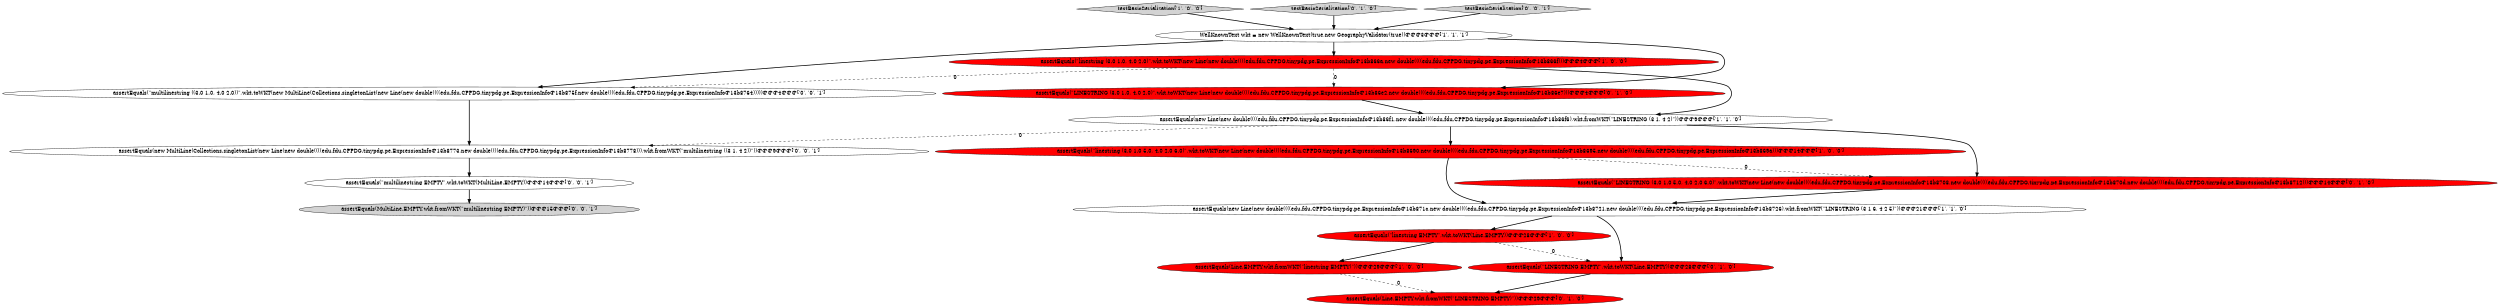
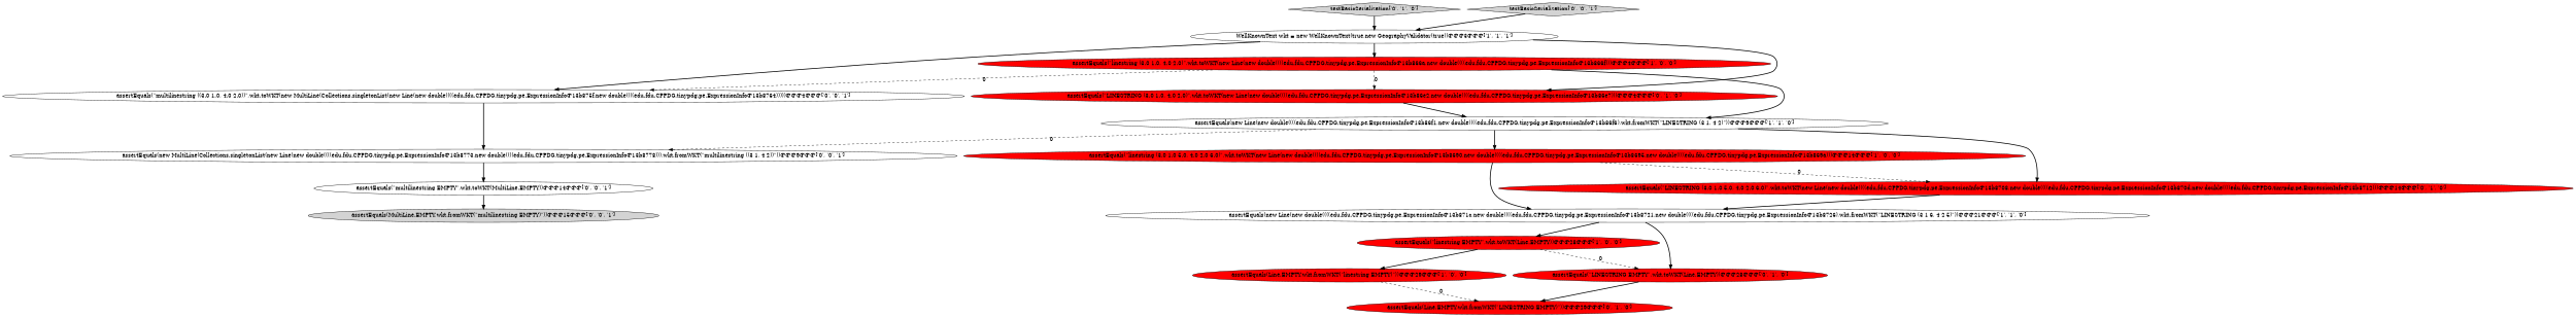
  digraph {
    node [fillcolor=red shape=ellipse style=filled]
    edge [style=bold]
    n1 [fillcolor=white label="assertEquals(new MultiLine(Collections.singletonList(new Line(new double((((edu.fdu.CPPDG.tinypdg.pe.ExpressionInfo@13b8773,new double((((edu.fdu.CPPDG.tinypdg.pe.ExpressionInfo@13b8778))),wkt.fromWKT(\"multilinestring ((3 1, 4 2))\"))@@@9@@@['0', '0', '1']"]
    n2 [fillcolor=white label="assertEquals(\"multilinestring EMPTY\",wkt.toWKT(MultiLine.EMPTY))@@@14@@@['0', '0', '1']"]
    n3 [label="assertEquals(\"linestring EMPTY\",wkt.toWKT(Line.EMPTY))@@@28@@@['1', '0', '0']"]
    n4 [label="assertEquals(\"LINESTRING EMPTY\",wkt.toWKT(Line.EMPTY))@@@28@@@['0', '1', '0']"]
    n5 [label="assertEquals(Line.EMPTY,wkt.fromWKT(\"linestring EMPTY)\"))@@@29@@@['1', '0', '0']"]
-   n6 [fillcolor=lightgray label="testBasicSerialization['1', '0', '0']" shape=diamond]
    n7 [fillcolor=white label="WellKnownText wkt = new WellKnownText(true,new GeographyValidator(true))@@@3@@@['1', '1', '1']"]
    n8 [label="assertEquals(Line.EMPTY,wkt.fromWKT(\"LINESTRING EMPTY)\"))@@@29@@@['0', '1', '0']"]
    n9 [fillcolor=white label="assertEquals(new Line(new double((((edu.fdu.CPPDG.tinypdg.pe.ExpressionInfo@13b86f1,new double((((edu.fdu.CPPDG.tinypdg.pe.ExpressionInfo@13b86f6),wkt.fromWKT(\"LINESTRING (3 1, 4 2)\"))@@@9@@@['1', '1', '0']"]
    n10 [label="assertEquals(\"LINESTRING (3.0 1.0 5.0, 4.0 2.0 6.0)\",wkt.toWKT(new Line(new double((((edu.fdu.CPPDG.tinypdg.pe.ExpressionInfo@13b8708,new double((((edu.fdu.CPPDG.tinypdg.pe.ExpressionInfo@13b870d,new double((((edu.fdu.CPPDG.tinypdg.pe.ExpressionInfo@13b8712)))@@@14@@@['0', '1', '0']"]
    n11 [label="assertEquals(\"linestring (3.0 1.0 5.0, 4.0 2.0 6.0)\",wkt.toWKT(new Line(new double((((edu.fdu.CPPDG.tinypdg.pe.ExpressionInfo@13b8690,new double((((edu.fdu.CPPDG.tinypdg.pe.ExpressionInfo@13b8695,new double((((edu.fdu.CPPDG.tinypdg.pe.ExpressionInfo@13b869a)))@@@14@@@['1', '0', '0']"]
    n12 [fillcolor=white label="assertEquals(new Line(new double((((edu.fdu.CPPDG.tinypdg.pe.ExpressionInfo@13b871c,new double((((edu.fdu.CPPDG.tinypdg.pe.ExpressionInfo@13b8721,new double((((edu.fdu.CPPDG.tinypdg.pe.ExpressionInfo@13b8726),wkt.fromWKT(\"LINESTRING (3 1 6, 4 2 5)\"))@@@21@@@['1', '1', '0']"]
    n13 [fillcolor=lightgray label="assertEquals(MultiLine.EMPTY,wkt.fromWKT(\"multilinestring EMPTY)\"))@@@15@@@['0', '0', '1']"]
    n14 [label="assertEquals(\"linestring (3.0 1.0, 4.0 2.0)\",wkt.toWKT(new Line(new double((((edu.fdu.CPPDG.tinypdg.pe.ExpressionInfo@13b866a,new double((((edu.fdu.CPPDG.tinypdg.pe.ExpressionInfo@13b866f)))@@@4@@@['1', '0', '0']"]
    n15 [label="assertEquals(\"LINESTRING (3.0 1.0, 4.0 2.0)\",wkt.toWKT(new Line(new double((((edu.fdu.CPPDG.tinypdg.pe.ExpressionInfo@13b86e2,new double((((edu.fdu.CPPDG.tinypdg.pe.ExpressionInfo@13b86e7)))@@@4@@@['0', '1', '0']"]
    n16 [fillcolor=white label="assertEquals(\"multilinestring ((3.0 1.0, 4.0 2.0))\",wkt.toWKT(new MultiLine(Collections.singletonList(new Line(new double((((edu.fdu.CPPDG.tinypdg.pe.ExpressionInfo@13b875f,new double((((edu.fdu.CPPDG.tinypdg.pe.ExpressionInfo@13b8764)))))@@@4@@@['0', '0', '1']"]
    n17 [fillcolor=lightgray label="testBasicSerialization['0', '1', '0']" shape=diamond]
    n18 [fillcolor=lightgray label="testBasicSerialization['0', '0', '1']" shape=diamond]
    n1 -> n2
    n2 -> n13
    n3 -> n4 [label=0 style=dashed]
    n3 -> n5
    n4 -> n8
    n5 -> n8 [label=0 style=dashed]
-   n6 -> n7
    n7 -> n14
    n7 -> n15
    n7 -> n16
    n9 -> n1 [label=0 style=dashed]
    n9 -> n10
    n9 -> n11
    n10 -> n12
    n11 -> n10 [label=0 style=dashed]
    n11 -> n12
    n12 -> n3
    n12 -> n4
    n14 -> n9
    n14 -> n15 [label=0 style=dashed]
    n14 -> n16 [label=0 style=dashed]
    n15 -> n9
    n16 -> n1
    n17 -> n7
    n18 -> n7
  }
